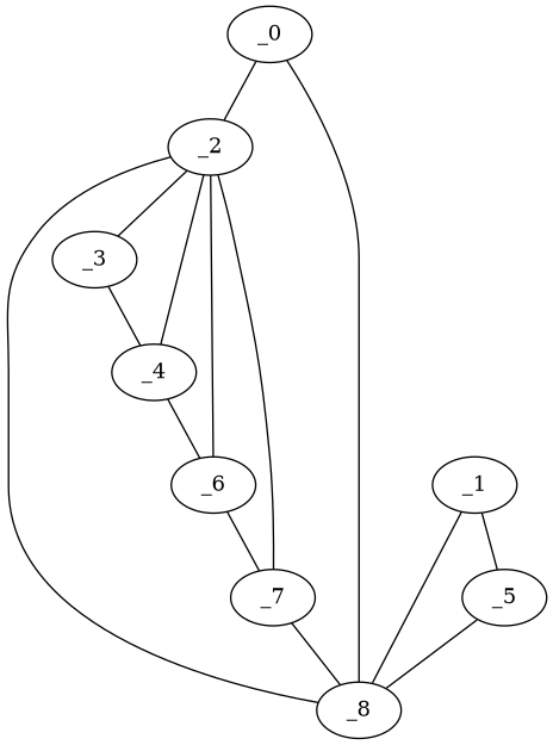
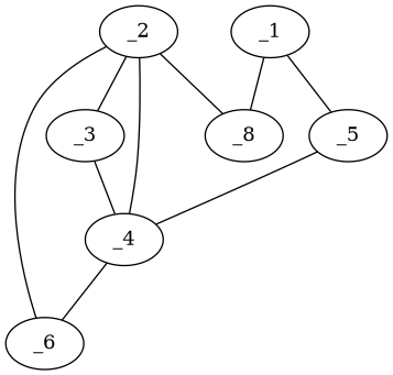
  graph {
    edge [valence=2]
-   _0 [x=30 y=81]
    _2 [x=75 y=88]
    _8 [x=102 y=43]
    _1 [x=44 y=3]
    _5 [x=87 y=5]
    _3 [x=77 y=125]
    _4 [x=86 y=111]
    _6 [x=88 y=103]
-   _7 [x=101 y=86]
-   _0 -- _2
-   _0 -- _8
    _2 -- _8
    _2 -- _3
    _2 -- _4 [valence=1]
    _2 -- _6 [valence=1]
-   _2 -- _7
    _1 -- _8
    _1 -- _5 [valence=1]
-   _5 -- _8 [valence=1]
+   _5 -- _4 [valence=1]
    _3 -- _4 [valence=1]
    _4 -- _6
-   _6 -- _7
-   _7 -- _8 [valence=1]
  }
